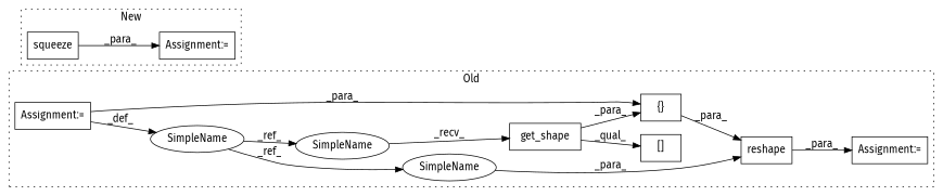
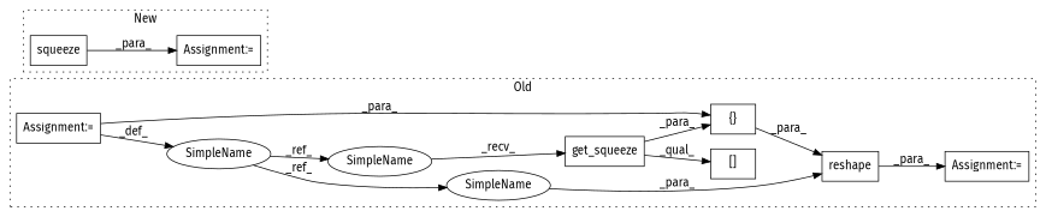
  digraph {
    rankdir=LR
    fontname="Fira Sans"
    node [a=32 l=1 shape=box fontname="Fira Sans"]
    edge [fontname="Fira Sans"]
    n1 [l="8,1" label=reshape s="8413,8442"]
    n2 [a=7 label="Assignment:=" s=8337]
    n3 [a=2 l="14,1" label="[]" s="8354,8370"]
    n4 [a=42 label=SimpleName s=8336 shape=ellipse]
-   n5 [l=11 label=get_shape s=8356]
+   n5 [l=11 label=get_squeeze s=8356]
    n6 [a=4 l="1,1" label="{}" s="8432,8441"]
    n7 [a=7 label="Assignment:=" s=8380]
    n8 [a=42 label=SimpleName s=8421 shape=ellipse]
    n9 [a=42 label=SimpleName s=8354 shape=ellipse]
    n10 [l="8,1" label=squeeze s="8703,8716"]
    n11 [a=7 label="Assignment:=" s=8691]
    subgraph cluster_1 {
      label=Old
      style=dotted
      n1
      n2
      n3
      n4
      n5
      n6
      n7
      n8
      n9
    }
    subgraph cluster_2 {
      label=New
      style=dotted
      n10
      n11
    }
    n1 -> n7 [label=_para_]
    n2 -> n4 [label=_def_]
    n2 -> n6 [label=_para_]
    n4 -> n8 [label=_ref_]
    n4 -> n9 [label=_ref_]
    n5 -> n3 [label=_qual_]
    n5 -> n6 [label=_para_]
    n6 -> n1 [label=_para_]
    n8 -> n1 [label=_para_]
    n9 -> n5 [label=_recv_]
    n10 -> n11 [label=_para_]
  }
